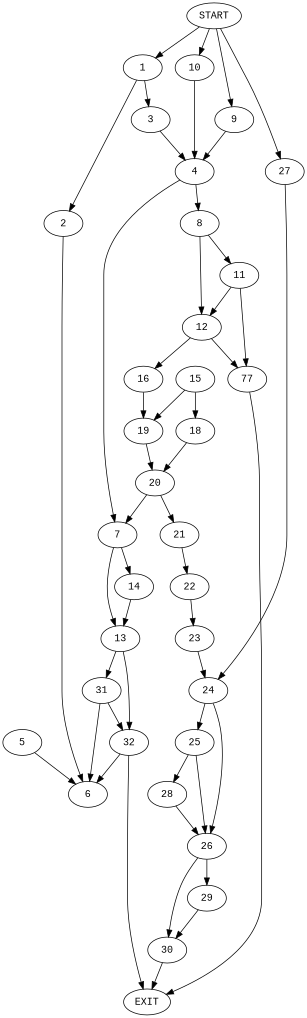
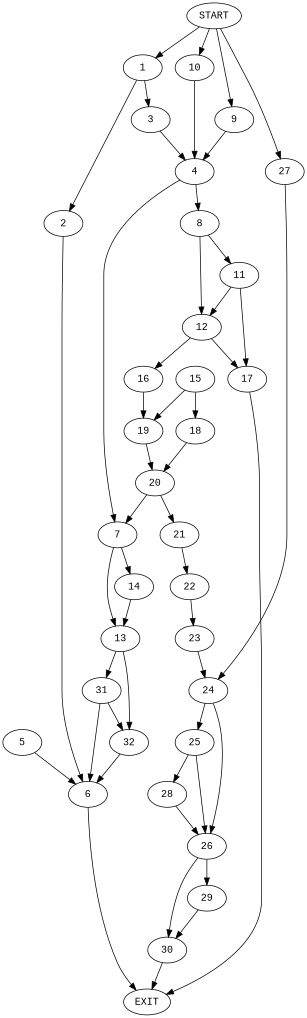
  digraph {
    fontname="Liberation Mono"
    node [fontname="Liberation Mono"]
    edge [fontname="Liberation Mono"]
    n1 [label=START]
    1
    9
    10
    27
    2
    3
    4
    24
    n10 [label=EXIT]
    6
    5
    7
    8
    13
    14
    11
    12
    31
    32
-   17 [label=77]
+   17
    16
    15
    18
    19
    20
    21
    22
    23
    25
    26
    28
    29
    30
    n1 -> 1
    n1 -> 9
    n1 -> 10
    n1 -> 27
    1 -> 2
    1 -> 3
    9 -> 4
    10 -> 4
    27 -> 24
    2 -> 6
    3 -> 4
    4 -> 7
    4 -> 8
    24 -> 25
    24 -> 26
-   32 -> n10
+   6 -> n10
    5 -> 6
    7 -> 13
    7 -> 14
    8 -> 11
    8 -> 12
    13 -> 31
    13 -> 32
    14 -> 13
    11 -> 12
    11 -> 17
    12 -> 17
    12 -> 16
    31 -> 6
    31 -> 32
    32 -> 6
    17 -> n10
    16 -> 19
    15 -> 18
    15 -> 19
    18 -> 20
    19 -> 20
    20 -> 7
    20 -> 21
    21 -> 22
    22 -> 23
    23 -> 24
    25 -> 26
    25 -> 28
    26 -> 29
    26 -> 30
    28 -> 26
    29 -> 30
    30 -> n10
  }
